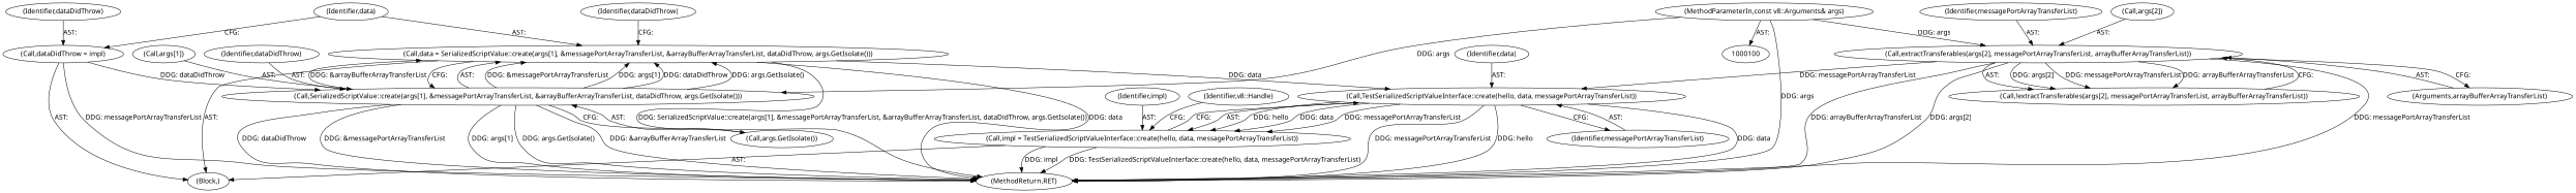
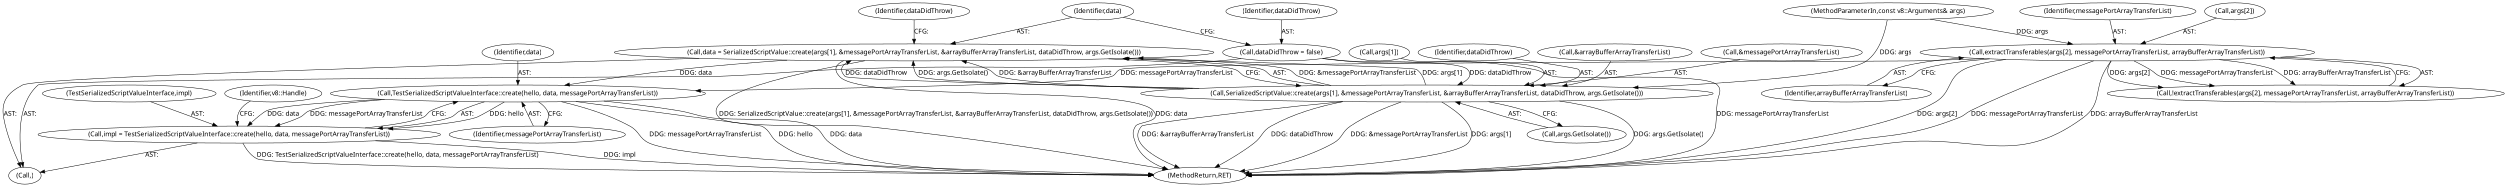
  digraph {
    fontname="Noto Sans"
    node [fontname="Noto Sans"]
    edge [fontname="Noto Sans"]
    n1 [label="(Call,TestSerializedScriptValueInterface::create(hello, data, messagePortArrayTransferList))"]
    n2 [label="(Call,impl = TestSerializedScriptValueInterface::create(hello, data, messagePortArrayTransferList))"]
    n3 [label="(MethodReturn,RET)"]
    n4 [label="(Identifier,messagePortArrayTransferList)"]
-   n5 [label="(Block,)"]
+   n5 [label="(Call,)"]
    n6 [label="(Call,data = SerializedScriptValue::create(args[1], &messagePortArrayTransferList, &arrayBufferArrayTransferList, dataDidThrow, args.GetIsolate()))"]
    n7 [label="(Call,SerializedScriptValue::create(args[1], &messagePortArrayTransferList, &arrayBufferArrayTransferList, dataDidThrow, args.GetIsolate()))"]
    n8 [label="(Call,args.GetIsolate())"]
    n9 [label="(MethodParameterIn,const v8::Arguments& args)"]
    n10 [label="(Call,extractTransferables(args[2], messagePortArrayTransferList, arrayBufferArrayTransferList))"]
-   1000100
    n12 [label="(Call,!extractTransferables(args[2], messagePortArrayTransferList, arrayBufferArrayTransferList))"]
-   n13 [label="(Arguments,arrayBufferArrayTransferList)"]
-   n14 [label="(Call,dataDidThrow = impl)"]
-   n15 [label="(Identifier,impl)"]
+   n13 [label="(Identifier,arrayBufferArrayTransferList)"]
+   n14 [label="(Call,dataDidThrow = false)"]
+   n15 [label="(TestSerializedScriptValueInterface,impl)"]
    n16 [label="(Identifier,v8::Handle)"]
    n17 [label="(Identifier,dataDidThrow)"]
    n18 [label="(Call,args[1])"]
    n19 [label="(Identifier,dataDidThrow)"]
    n20 [label="(Call,args[2])"]
    n21 [label="(Identifier,data)"]
+   n22 [label="(Call,&arrayBufferArrayTransferList)"]
    n23 [label="(Identifier,data)"]
+   n24 [label="(Call,&messagePortArrayTransferList)"]
    n25 [label="(Identifier,messagePortArrayTransferList)"]
    n26 [label="(Identifier,dataDidThrow)"]
    n1 -> n2 [label="AST: "]
    n1 -> n2 [label="DDG: hello"]
    n1 -> n2 [label="DDG: data"]
    n1 -> n2 [label="DDG: messagePortArrayTransferList"]
    n1 -> n3 [label="DDG: messagePortArrayTransferList"]
    n1 -> n3 [label="DDG: hello"]
    n1 -> n3 [label="DDG: data"]
    n1 -> n4 [label="CFG: "]
    n2 -> n1 [label="CFG: "]
    n2 -> n3 [label="DDG: impl"]
    n2 -> n3 [label="DDG: TestSerializedScriptValueInterface::create(hello, data, messagePortArrayTransferList)"]
    n2 -> n5 [label="AST: "]
    n4 -> n1 [label="AST: "]
    n6 -> n1 [label="DDG: data"]
    n6 -> n3 [label="DDG: SerializedScriptValue::create(args[1], &messagePortArrayTransferList, &arrayBufferArrayTransferList, dataDidThrow, args.GetIsolate())"]
    n6 -> n3 [label="DDG: data"]
    n6 -> n5 [label="AST: "]
    n6 -> n7 [label="CFG: "]
    n7 -> n3 [label="DDG: args.GetIsolate()"]
    n7 -> n3 [label="DDG: &arrayBufferArrayTransferList"]
    n7 -> n3 [label="DDG: dataDidThrow"]
    n7 -> n3 [label="DDG: &messagePortArrayTransferList"]
    n7 -> n3 [label="DDG: args[1]"]
    n7 -> n6 [label="AST: "]
    n7 -> n6 [label="DDG: &messagePortArrayTransferList"]
    n7 -> n6 [label="DDG: args[1]"]
    n7 -> n6 [label="DDG: dataDidThrow"]
    n7 -> n6 [label="DDG: args.GetIsolate()"]
    n7 -> n6 [label="DDG: &arrayBufferArrayTransferList"]
    n7 -> n8 [label="CFG: "]
    n8 -> n7 [label="AST: "]
-   n9 -> n3 [label="DDG: args"]
    n9 -> n7 [label="DDG: args"]
    n9 -> n10 [label="DDG: args"]
-   n9 -> 1000100 [label="AST: "]
    n10 -> n1 [label="DDG: messagePortArrayTransferList"]
    n10 -> n3 [label="DDG: args[2]"]
    n10 -> n3 [label="DDG: messagePortArrayTransferList"]
    n10 -> n3 [label="DDG: arrayBufferArrayTransferList"]
    n10 -> n12 [label="AST: "]
    n10 -> n12 [label="DDG: args[2]"]
    n10 -> n12 [label="DDG: messagePortArrayTransferList"]
    n10 -> n12 [label="DDG: arrayBufferArrayTransferList"]
    n10 -> n13 [label="CFG: "]
    n12 -> n10 [label="CFG: "]
    n13 -> n10 [label="AST: "]
    n14 -> n3 [label="DDG: messagePortArrayTransferList"]
    n14 -> n5 [label="AST: "]
    n14 -> n7 [label="DDG: dataDidThrow"]
    n15 -> n2 [label="AST: "]
    n16 -> n2 [label="CFG: "]
    n17 -> n6 [label="CFG: "]
    n18 -> n7 [label="AST: "]
    n19 -> n7 [label="AST: "]
    n20 -> n10 [label="AST: "]
    n21 -> n6 [label="AST: "]
    n21 -> n14 [label="CFG: "]
+   n22 -> n7 [label="AST: "]
    n23 -> n1 [label="AST: "]
+   n24 -> n7 [label="AST: "]
    n25 -> n10 [label="AST: "]
    n26 -> n14 [label="AST: "]
  }
